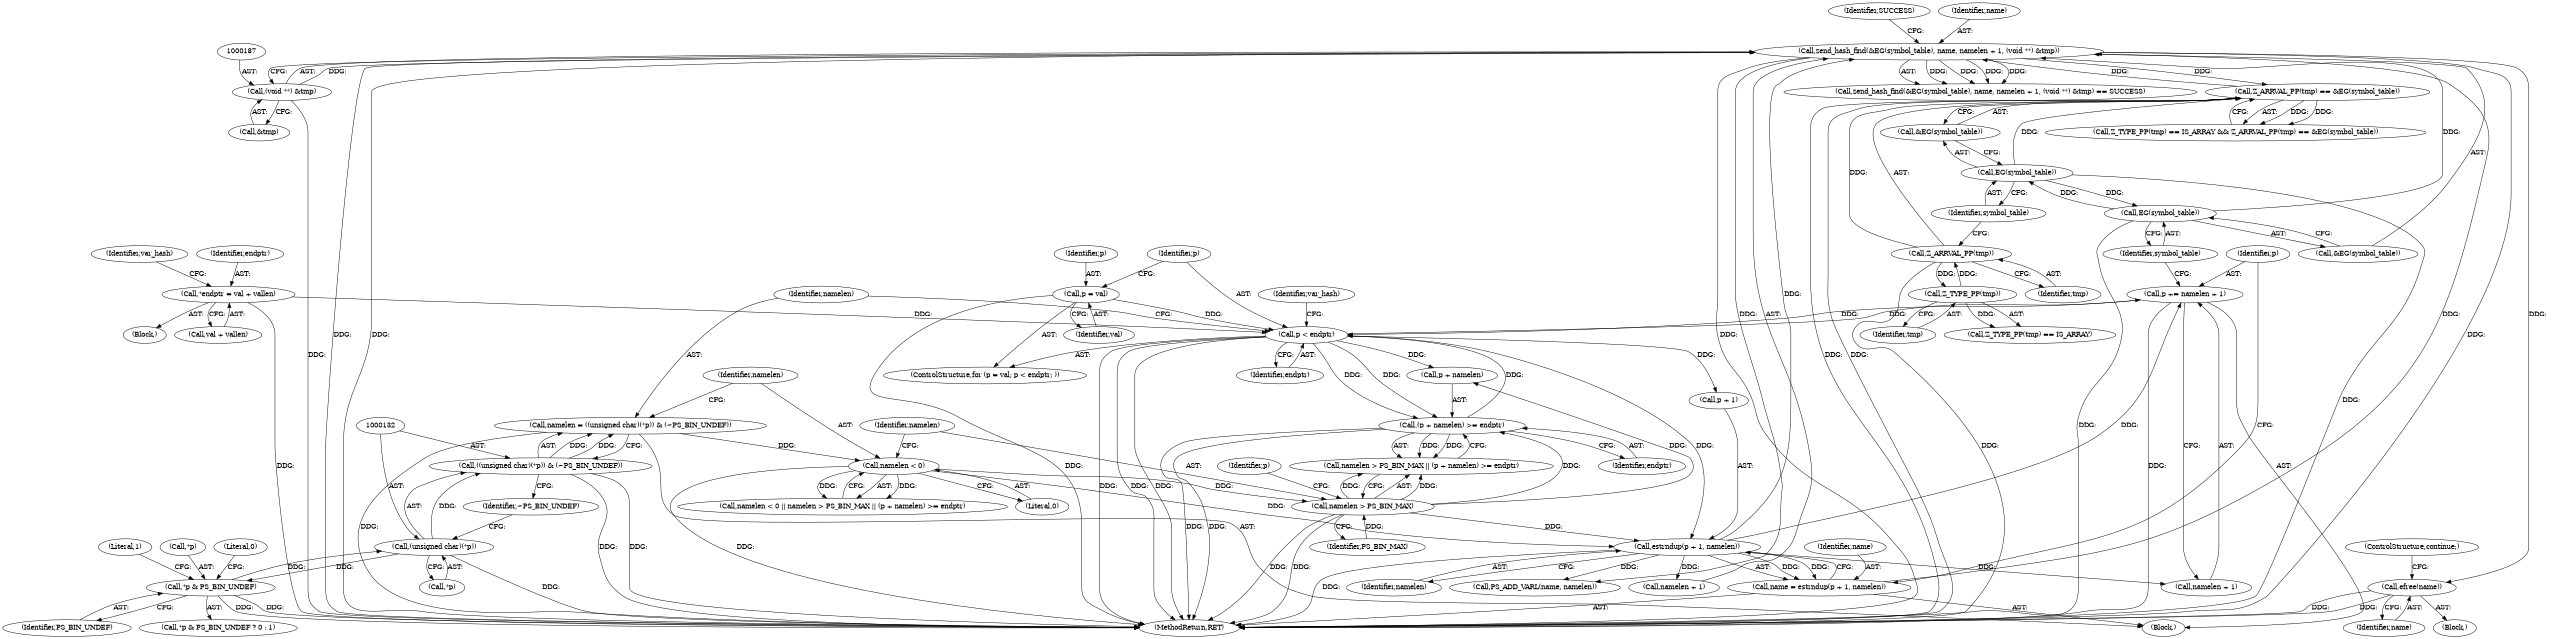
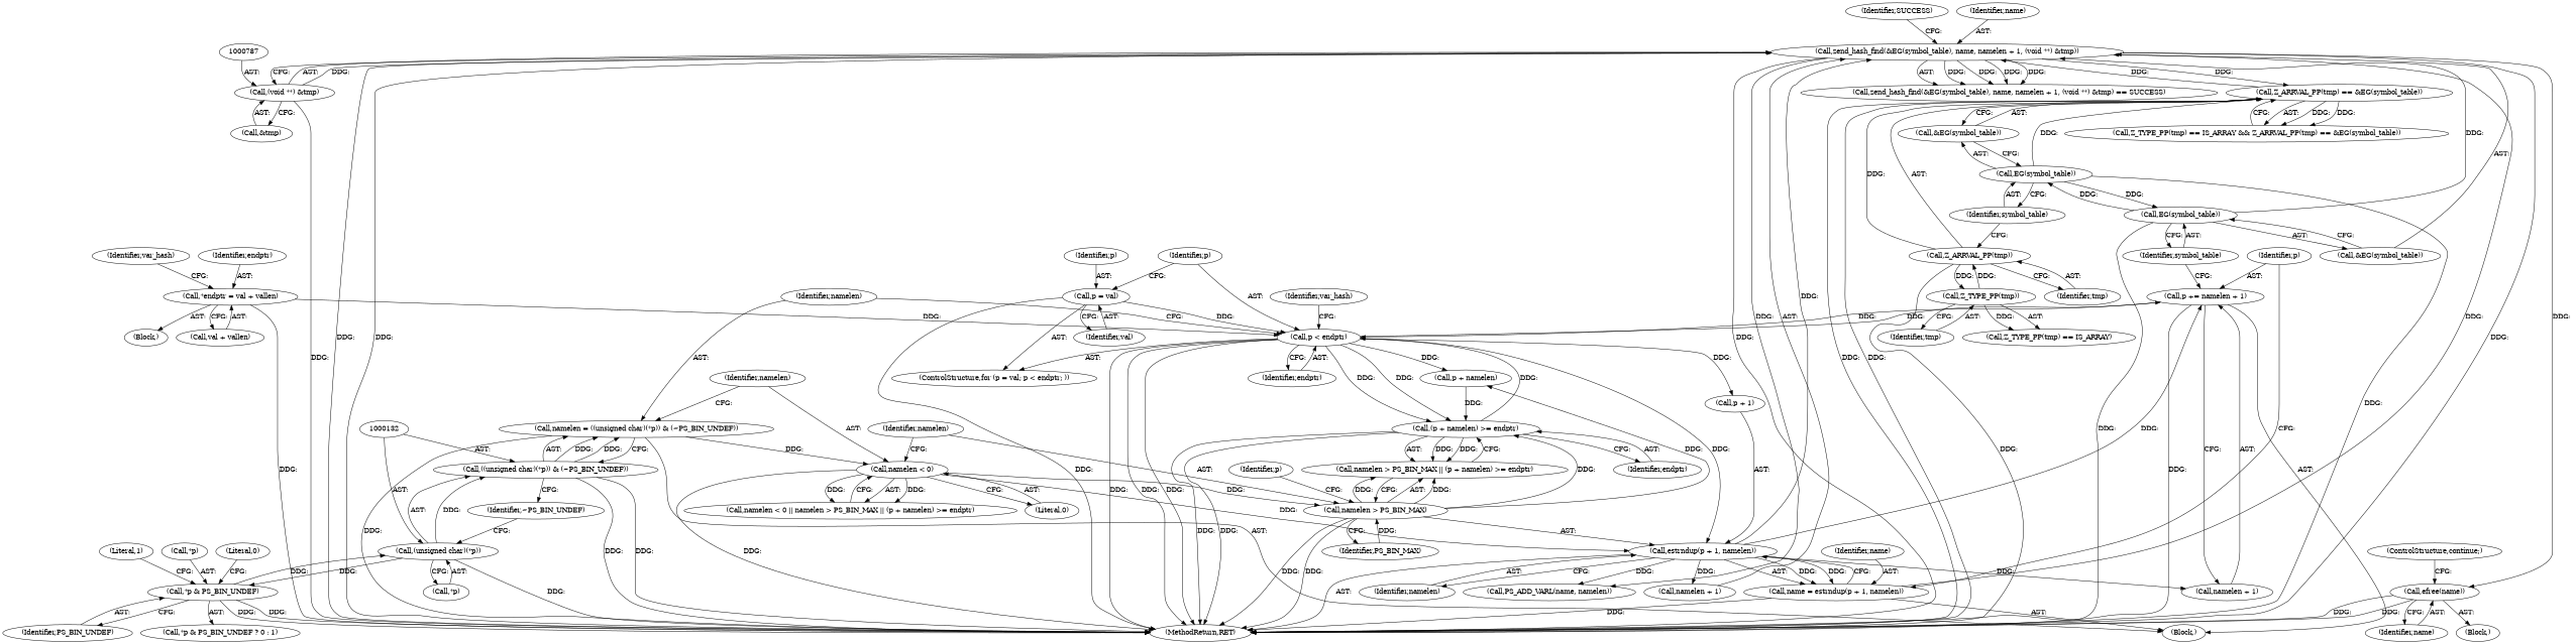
  digraph {
    n1 [label="(Call,efree(name))"]
    n2 [label="(Identifier,name)"]
    n3 [label="(Block,)"]
    n4 [label="(MethodReturn,RET)"]
    n5 [label="(Call,zend_hash_find(&EG(symbol_table), name, namelen + 1, (void **) &tmp))"]
    n6 [label="(Call,Z_ARRVAL_PP(tmp) == &EG(symbol_table))"]
    n7 [label="(Call,(void **) &tmp)"]
    n8 [label="(Call,zend_hash_find(&EG(symbol_table), name, namelen + 1, (void **) &tmp) == SUCCESS)"]
    n9 [label="(Call,PS_ADD_VARL(name, namelen))"]
    n10 [label="(Call,&EG(symbol_table))"]
    n11 [label="(Call,Z_TYPE_PP(tmp) == IS_ARRAY && Z_ARRVAL_PP(tmp) == &EG(symbol_table))"]
    n12 [label="(Call,&tmp)"]
    n13 [label="(Call,EG(symbol_table))"]
    n14 [label="(Call,Z_ARRVAL_PP(tmp))"]
    n15 [label="(Call,Z_TYPE_PP(tmp))"]
    n16 [label="(Identifier,tmp)"]
    n17 [label="(Identifier,tmp)"]
    n18 [label="(Call,Z_TYPE_PP(tmp) == IS_ARRAY)"]
    n19 [label="(Call,EG(symbol_table))"]
    n20 [label="(Identifier,symbol_table)"]
    n21 [label="(Identifier,symbol_table)"]
    n22 [label="(Call,&EG(symbol_table))"]
    n23 [label="(Call,p += namelen + 1)"]
    n24 [label="(Call,name = estrndup(p + 1, namelen))"]
    n25 [label="(Call,estrndup(p + 1, namelen))"]
    n26 [label="(Block,)"]
    n27 [label="(Call,namelen + 1)"]
    n28 [label="(Identifier,namelen)"]
    n29 [label="(Call,namelen + 1)"]
    n30 [label="(Call,p < endptr)"]
    n31 [label="(Call,(p + namelen) >= endptr)"]
    n32 [label="(ControlStructure,for (p = val; p < endptr; ))"]
    n33 [label="(Identifier,endptr)"]
    n34 [label="(Call,p + 1)"]
    n35 [label="(Call,p + namelen)"]
    n36 [label="(Identifier,endptr)"]
    n37 [label="(Call,namelen > PS_BIN_MAX || (p + namelen) >= endptr)"]
    n38 [label="(Call,p = val)"]
    n39 [label="(Identifier,val)"]
    n40 [label="(Call,namelen > PS_BIN_MAX)"]
    n41 [label="(Identifier,PS_BIN_MAX)"]
    n42 [label="(Call,namelen < 0)"]
    n43 [label="(Literal,0)"]
    n44 [label="(Call,namelen < 0 || namelen > PS_BIN_MAX || (p + namelen) >= endptr)"]
    n45 [label="(Call,namelen = ((unsigned char)(*p)) & (~PS_BIN_UNDEF))"]
    n46 [label="(Call,((unsigned char)(*p)) & (~PS_BIN_UNDEF))"]
    n47 [label="(Identifier,~PS_BIN_UNDEF)"]
    n48 [label="(Call,(unsigned char)(*p))"]
    n49 [label="(Call,*p & PS_BIN_UNDEF)"]
    n50 [label="(Call,*p)"]
    n51 [label="(Identifier,PS_BIN_UNDEF)"]
    n52 [label="(Call,*p & PS_BIN_UNDEF ? 0 : 1)"]
    n53 [label="(Call,*endptr = val + vallen)"]
    n54 [label="(Block,)"]
    n55 [label="(Call,val + vallen)"]
    n56 [label="(Identifier,var_hash)"]
    n57 [label="(ControlStructure,continue;)"]
    n58 [label="(Identifier,namelen)"]
    n59 [label="(Identifier,namelen)"]
    n60 [label="(Identifier,name)"]
    n61 [label="(Literal,1)"]
    n62 [label="(Identifier,p)"]
    n63 [label="(Call,*p)"]
    n64 [label="(Literal,0)"]
    n65 [label="(Identifier,namelen)"]
    n66 [label="(Identifier,var_hash)"]
    n67 [label="(Identifier,p)"]
    n68 [label="(Identifier,p)"]
    n69 [label="(Identifier,SUCCESS)"]
    n70 [label="(Identifier,endptr)"]
    n71 [label="(Identifier,name)"]
    n72 [label="(Identifier,p)"]
    1000132
-   1000187
+   1000187 [label=1000787]
    n1 -> n2 [label="CFG: "]
    n1 -> n3 [label="AST: "]
    n1 -> n4 [label="DDG: "]
    n1 -> n4 [label="DDG: "]
    n2 -> n1 [label="AST: "]
    n5 -> n1 [label="DDG: "]
    n5 -> n4 [label="DDG: "]
    n5 -> n4 [label="DDG: "]
    n5 -> n4 [label="DDG: "]
    n5 -> n4 [label="DDG: "]
    n5 -> n6 [label="DDG: "]
    n5 -> n7 [label="CFG: "]
    n5 -> n8 [label="AST: "]
    n5 -> n8 [label="DDG: "]
    n5 -> n8 [label="DDG: "]
    n5 -> n8 [label="DDG: "]
    n5 -> n8 [label="DDG: "]
    n5 -> n9 [label="DDG: "]
    n6 -> n4 [label="DDG: "]
    n6 -> n4 [label="DDG: "]
    n6 -> n5 [label="DDG: "]
    n6 -> n10 [label="CFG: "]
    n6 -> n11 [label="AST: "]
    n6 -> n11 [label="DDG: "]
    n6 -> n11 [label="DDG: "]
    n7 -> n4 [label="DDG: "]
    n7 -> n5 [label="AST: "]
    n7 -> n5 [label="DDG: "]
    n7 -> n12 [label="CFG: "]
    n10 -> n6 [label="AST: "]
    n10 -> n13 [label="CFG: "]
    n11 -> n6 [label="CFG: "]
    n12 -> n7 [label="AST: "]
    n13 -> n4 [label="DDG: "]
    n13 -> n6 [label="DDG: "]
    n13 -> n10 [label="AST: "]
    n13 -> n19 [label="DDG: "]
    n13 -> n20 [label="CFG: "]
    n14 -> n4 [label="DDG: "]
    n14 -> n6 [label="AST: "]
    n14 -> n6 [label="DDG: "]
    n14 -> n15 [label="DDG: "]
    n14 -> n16 [label="CFG: "]
    n15 -> n14 [label="DDG: "]
    n15 -> n17 [label="CFG: "]
    n15 -> n18 [label="AST: "]
    n15 -> n18 [label="DDG: "]
    n16 -> n14 [label="AST: "]
    n17 -> n15 [label="AST: "]
    n19 -> n4 [label="DDG: "]
    n19 -> n5 [label="DDG: "]
    n19 -> n13 [label="DDG: "]
    n19 -> n21 [label="CFG: "]
    n19 -> n22 [label="AST: "]
    n20 -> n13 [label="AST: "]
    n20 -> n14 [label="CFG: "]
    n21 -> n19 [label="AST: "]
    n21 -> n23 [label="CFG: "]
    n22 -> n5 [label="AST: "]
    n22 -> n19 [label="CFG: "]
    n23 -> n4 [label="DDG: "]
    n23 -> n26 [label="AST: "]
    n23 -> n29 [label="CFG: "]
    n23 -> n30 [label="DDG: "]
-   n24 -> n4 [label="AST: "]
+   n24 -> n4 [label="DDG: "]
    n24 -> n5 [label="DDG: "]
    n24 -> n25 [label="CFG: "]
    n24 -> n26 [label="AST: "]
-   n25 -> n4 [label="DDG: "]
+   n25 -> n4 [label="AST: "]
    n25 -> n5 [label="DDG: "]
    n25 -> n9 [label="DDG: "]
    n25 -> n23 [label="DDG: "]
    n25 -> n24 [label="AST: "]
    n25 -> n24 [label="DDG: "]
    n25 -> n24 [label="DDG: "]
    n25 -> n27 [label="DDG: "]
    n25 -> n28 [label="CFG: "]
    n25 -> n29 [label="DDG: "]
    n27 -> n5 [label="AST: "]
    n28 -> n25 [label="AST: "]
    n29 -> n23 [label="AST: "]
    n30 -> n4 [label="DDG: "]
    n30 -> n4 [label="DDG: "]
    n30 -> n4 [label="DDG: "]
    n30 -> n23 [label="DDG: "]
    n30 -> n25 [label="DDG: "]
    n30 -> n31 [label="DDG: "]
    n30 -> n31 [label="DDG: "]
    n30 -> n32 [label="AST: "]
    n30 -> n33 [label="CFG: "]
    n30 -> n34 [label="DDG: "]
    n30 -> n35 [label="DDG: "]
    n31 -> n4 [label="DDG: "]
    n31 -> n4 [label="DDG: "]
    n31 -> n30 [label="DDG: "]
    n31 -> n36 [label="CFG: "]
    n31 -> n37 [label="AST: "]
    n31 -> n37 [label="DDG: "]
    n31 -> n37 [label="DDG: "]
    n33 -> n30 [label="AST: "]
    n34 -> n25 [label="AST: "]
-   n35 -> n31 [label="AST: "]
+   n35 -> n31 [label="DDG: "]
    n36 -> n31 [label="AST: "]
    n37 -> n31 [label="CFG: "]
    n37 -> n40 [label="CFG: "]
    n38 -> n4 [label="DDG: "]
    n38 -> n30 [label="DDG: "]
    n38 -> n32 [label="AST: "]
    n38 -> n39 [label="CFG: "]
    n39 -> n38 [label="AST: "]
    n40 -> n4 [label="DDG: "]
    n40 -> n4 [label="DDG: "]
-   n40 -> n25 [label="DDG: "]
+   n40 -> n25 [label="AST: "]
    n40 -> n31 [label="DDG: "]
    n40 -> n35 [label="DDG: "]
    n40 -> n37 [label="AST: "]
    n40 -> n37 [label="DDG: "]
    n40 -> n37 [label="DDG: "]
    n40 -> n41 [label="CFG: "]
    n41 -> n40 [label="DDG: "]
    n42 -> n4 [label="DDG: "]
    n42 -> n25 [label="DDG: "]
    n42 -> n40 [label="DDG: "]
    n42 -> n43 [label="CFG: "]
    n42 -> n44 [label="AST: "]
    n42 -> n44 [label="DDG: "]
    n42 -> n44 [label="DDG: "]
    n43 -> n42 [label="AST: "]
    n44 -> n42 [label="CFG: "]
    n45 -> n4 [label="DDG: "]
    n45 -> n26 [label="AST: "]
    n45 -> n42 [label="DDG: "]
    n45 -> n46 [label="CFG: "]
    n46 -> n4 [label="DDG: "]
    n46 -> n4 [label="DDG: "]
    n46 -> n45 [label="AST: "]
    n46 -> n45 [label="DDG: "]
    n46 -> n45 [label="DDG: "]
    n46 -> n47 [label="CFG: "]
    n47 -> n48 [label="CFG: "]
    n48 -> n4 [label="DDG: "]
    n48 -> n46 [label="AST: "]
    n48 -> n46 [label="DDG: "]
    n48 -> n49 [label="DDG: "]
    n48 -> n50 [label="CFG: "]
    n49 -> n4 [label="DDG: "]
    n49 -> n4 [label="DDG: "]
    n49 -> n48 [label="DDG: "]
    n49 -> n51 [label="CFG: "]
    n49 -> n52 [label="AST: "]
    n50 -> n48 [label="AST: "]
    n51 -> n49 [label="AST: "]
    n53 -> n4 [label="DDG: "]
    n53 -> n30 [label="DDG: "]
    n53 -> n54 [label="AST: "]
    n53 -> n55 [label="CFG: "]
    n55 -> n53 [label="AST: "]
    n56 -> n53 [label="CFG: "]
    n57 -> n1 [label="CFG: "]
    n58 -> n30 [label="CFG: "]
    n58 -> n45 [label="AST: "]
    n59 -> n42 [label="AST: "]
    n59 -> n45 [label="CFG: "]
    n60 -> n24 [label="AST: "]
    n61 -> n49 [label="CFG: "]
    n62 -> n23 [label="AST: "]
    n62 -> n24 [label="CFG: "]
    n63 -> n49 [label="AST: "]
    n64 -> n49 [label="CFG: "]
    n65 -> n40 [label="AST: "]
    n65 -> n42 [label="CFG: "]
    n66 -> n30 [label="CFG: "]
    n67 -> n40 [label="CFG: "]
    n68 -> n30 [label="AST: "]
    n68 -> n38 [label="CFG: "]
    n69 -> n5 [label="CFG: "]
    n70 -> n53 [label="AST: "]
    n71 -> n5 [label="AST: "]
    n72 -> n38 [label="AST: "]
    1000132 -> n46 [label="AST: "]
    1000132 -> n48 [label="AST: "]
    1000187 -> n7 [label="AST: "]
  }
